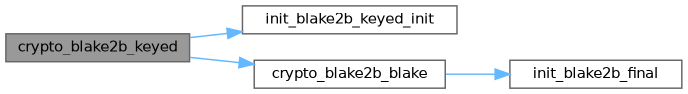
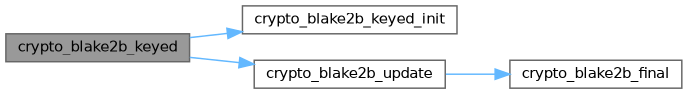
  digraph {
    rankdir=LR
    node [color=grey40 fillcolor=white fontname=Helvetica fontsize=10 shape=box style=filled]
    edge [color=steelblue1 fontname=Helvetica fontsize=10 labelfontname=Helvetica labelfontsize=10 style=solid]
    n1 [color=gray40 fillcolor=grey60 fontcolor=black height=0.2 label=crypto_blake2b_keyed width=0.4]
-   n2 [height=0.2 label=init_blake2b_keyed_init width=0.4]
-   n3 [height=0.2 label=crypto_blake2b_blake width=0.4]
-   n4 [height=0.2 label=init_blake2b_final width=0.4]
+   n2 [height=0.2 label=crypto_blake2b_keyed_init width=0.4]
+   n3 [height=0.2 label=crypto_blake2b_update width=0.4]
+   n4 [height=0.2 label=crypto_blake2b_final width=0.4]
    n1 -> n2
    n1 -> n3
    n3 -> n4
  }
